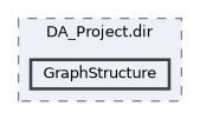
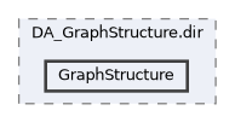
  digraph {
    compound=true
    n1 [color=grey25 fillcolor="#edf0f7" fontname=Helvetica fontsize=10 height=0.2 label=GraphStructure shape=box style="filled,bold" width=0.4]
    subgraph cluster_1 {
      bgcolor="#edf0f7"
      fontname=Helvetica
      fontsize=10
-     label="DA_Project.dir"
+     label="DA_GraphStructure.dir"
      pencolor=grey50
      style="filled,dashed"
      n1
    }
  }
